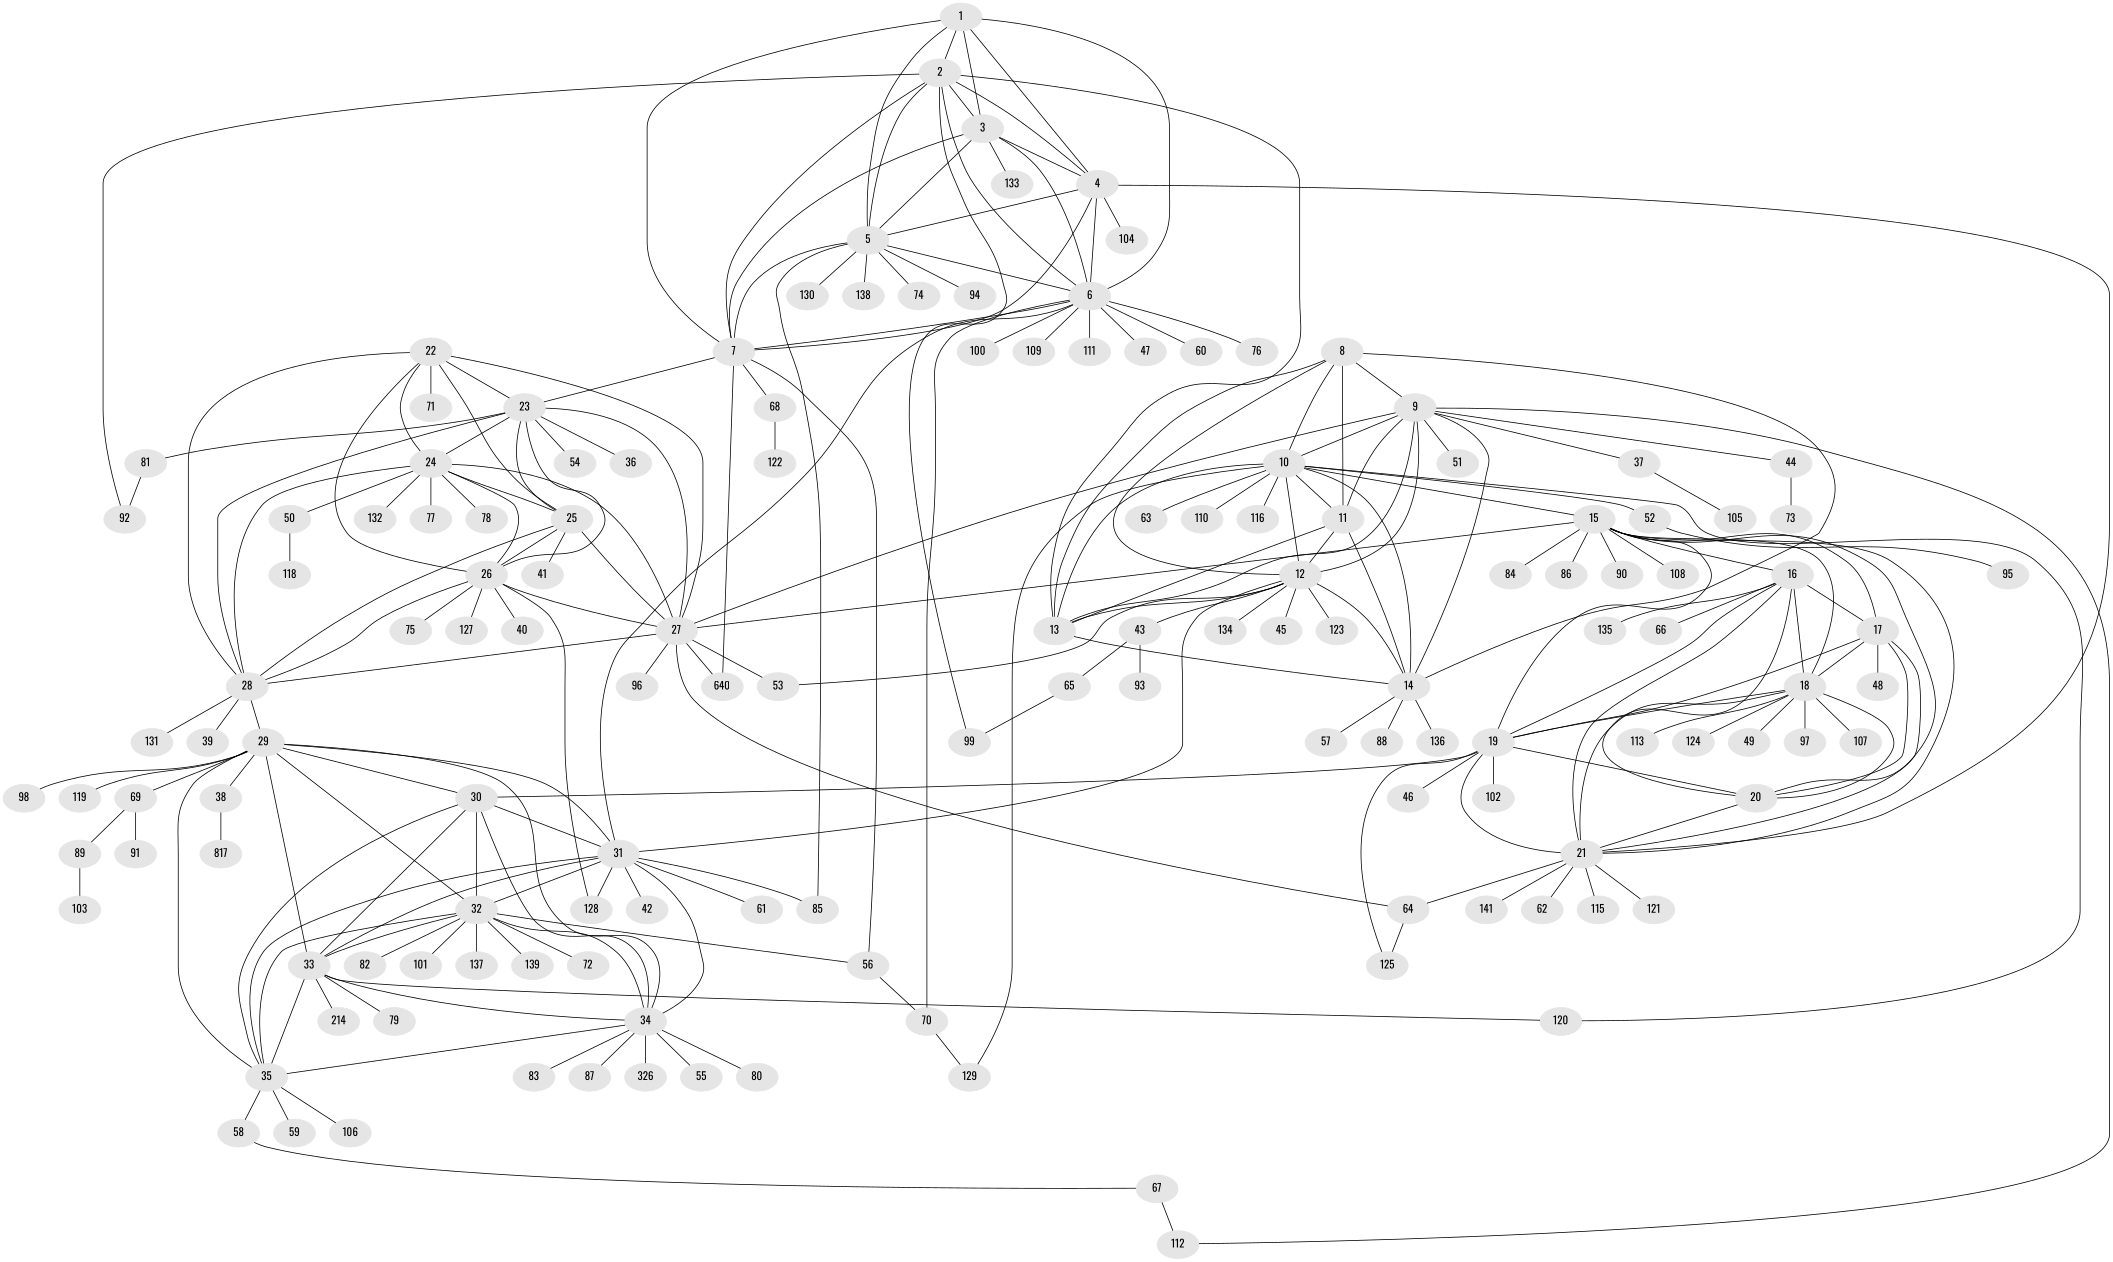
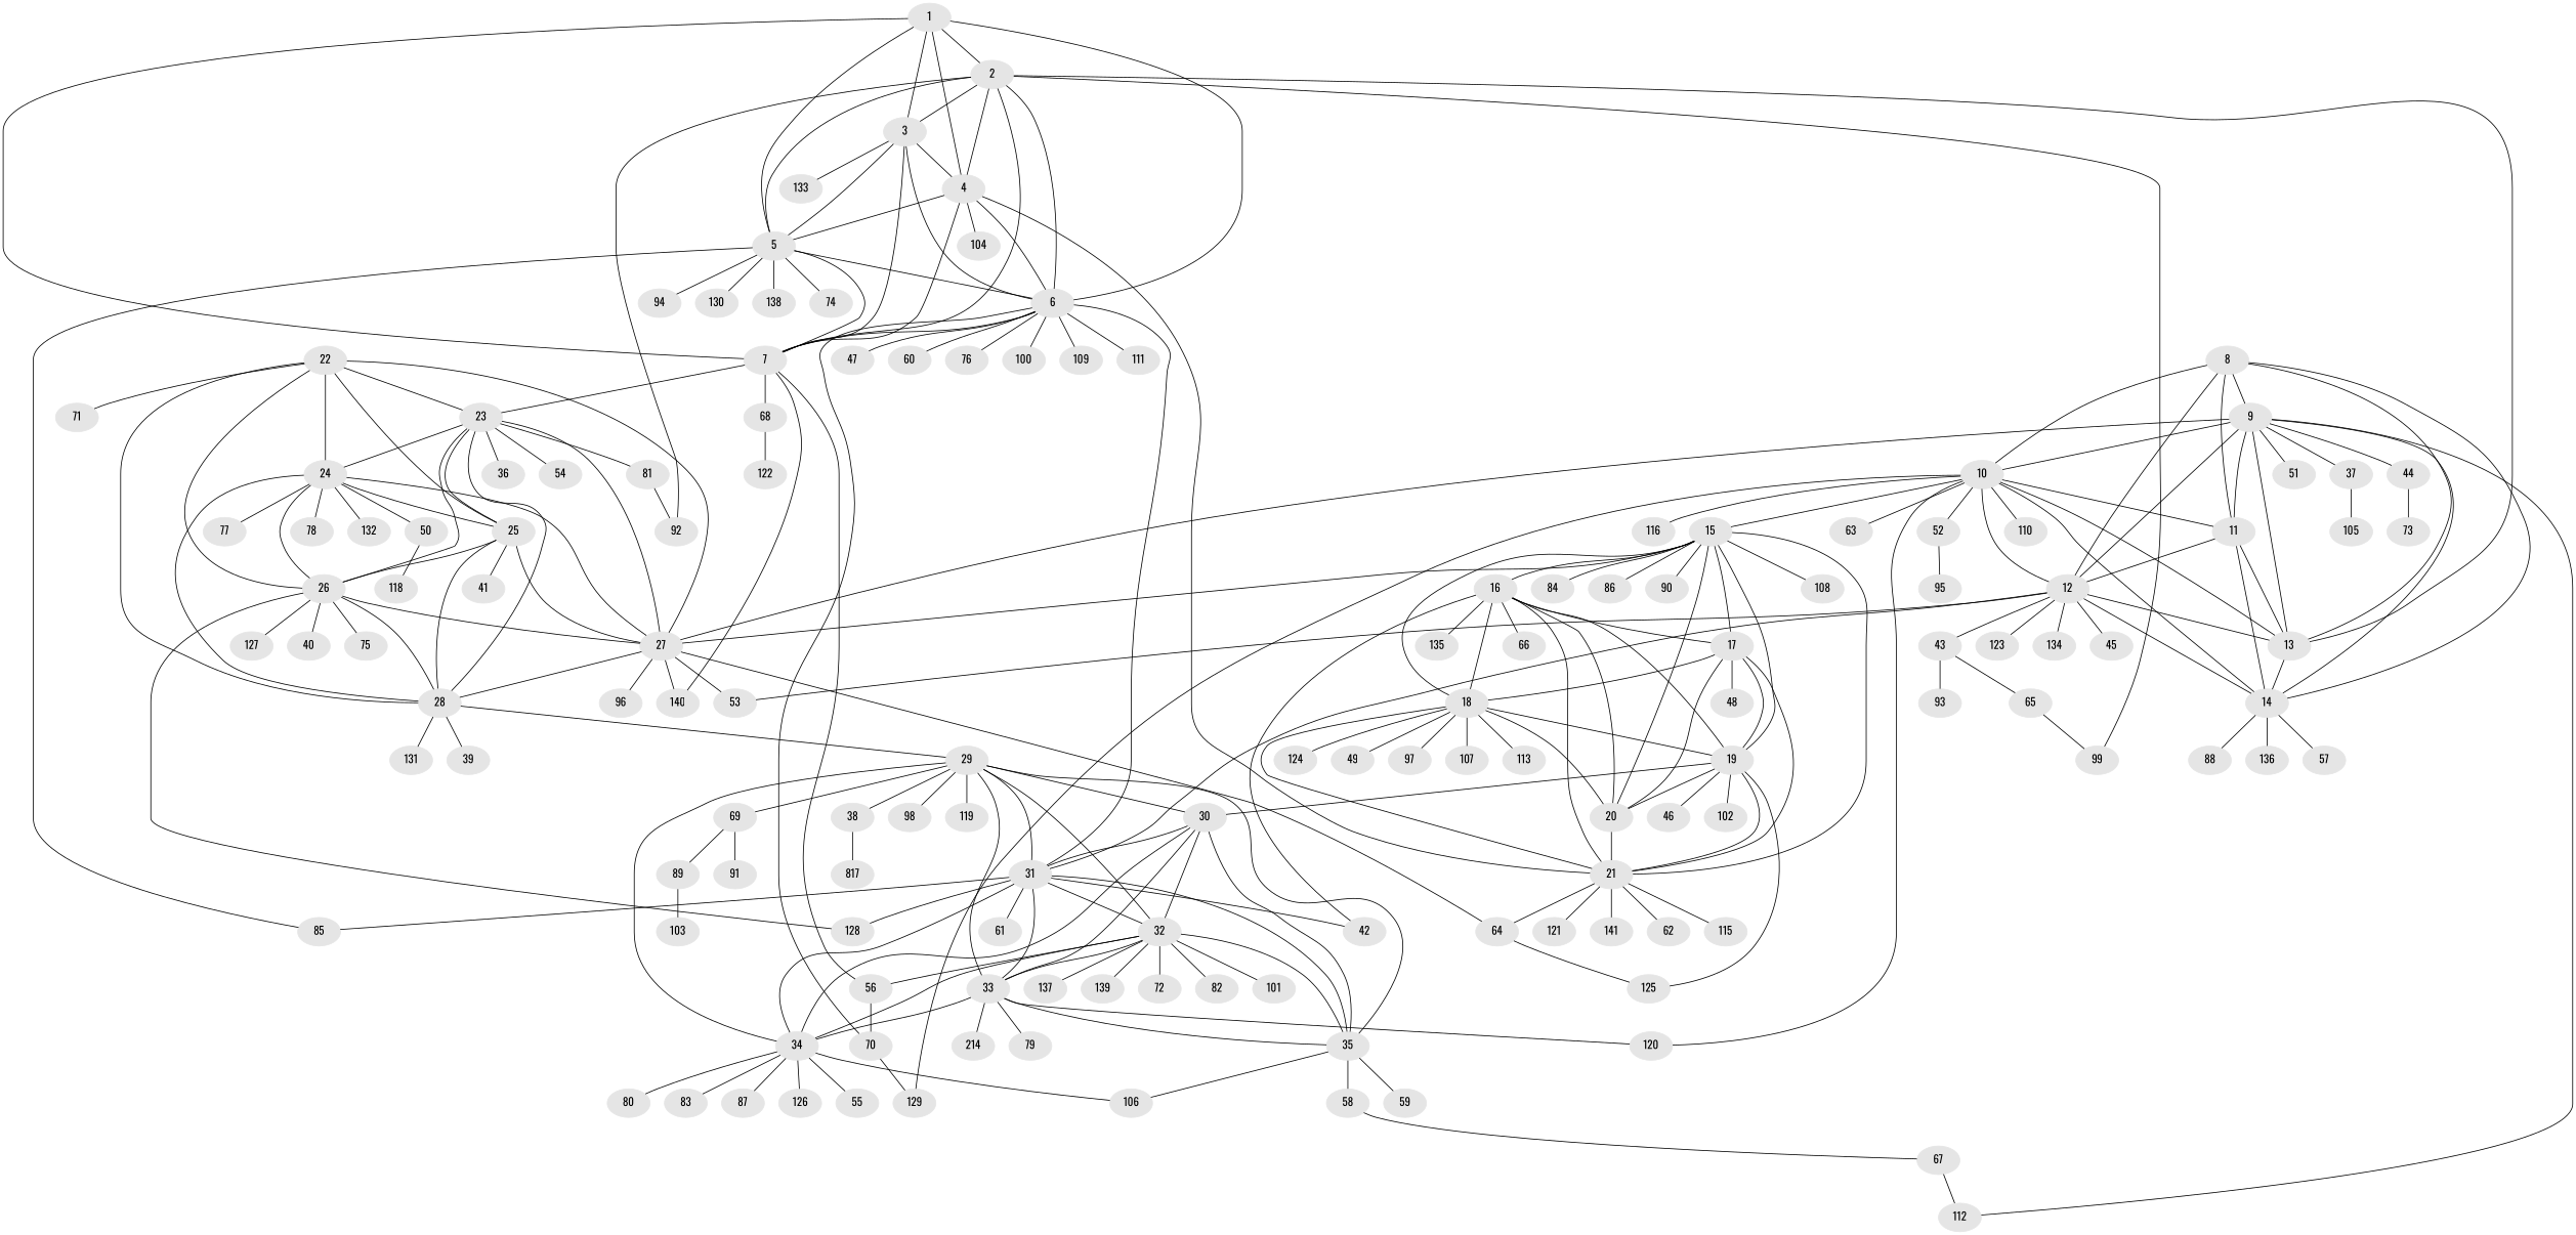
  graph {
    fontname=Oswald
    node [color=gray90 fontname=Oswald style=filled]
    edge [fontname=Oswald]
    1
    2
    3
    4
    5
    6
    7
    13
    92
    99
    133
    21
    104
    74
    85
    94
    130
    138
    31
    47
    60
    70
    76
    100
    109
    111
    23
    56
    68
-   140 [label=640]
+   140
    14
    62
    64
    115
    121
    141
    42
    128
    32
    33
    34
    35
    61
    129
    27
    24
    25
    26
    28
    36
    54
    81
    122
    8
    9
    10
    11
    12
    37
    44
    51
    112
    15
    52
    63
    110
    116
    120
    43
    45
    53
    123
    134
    57
    88
    136
    96
    105
    73
    16
    17
    18
    19
    20
    84
    86
    90
    108
    95
    65
    93
    66
    135
    48
    49
    97
    107
    113
    124
    30
    46
    102
    125
    22
    71
    50
    77
    78
    132
    41
    40
    75
    127
    29
    39
    131
    118
    38
    69
    98
    119
    72
    82
    101
    137
    139
    79
    n128 [label=214]
    55
    80
    83
    87
-   126 [label=326]
+   126
    58
    59
    106
    n137 [label=817]
    89
    91
    67
    103
    1 -- 2
    1 -- 3
    1 -- 4
    1 -- 5
    1 -- 6
    1 -- 7
    2 -- 3
    2 -- 4
    2 -- 5
    2 -- 6
    2 -- 7
    2 -- 13
    2 -- 92
    2 -- 99
    3 -- 4
    3 -- 5
    3 -- 6
    3 -- 7
    3 -- 133
    4 -- 5
    4 -- 6
    4 -- 7
    4 -- 21
    4 -- 104
    5 -- 6
    5 -- 7
    5 -- 74
    5 -- 85
    5 -- 94
    5 -- 130
    5 -- 138
    6 -- 7
    6 -- 31
    6 -- 47
    6 -- 60
    6 -- 70
    6 -- 76
    6 -- 100
    6 -- 109
    6 -- 111
    7 -- 23
    7 -- 56
    7 -- 68
    7 -- 140
    13 -- 14
    21 -- 62
    21 -- 64
    21 -- 115
    21 -- 121
    21 -- 141
    31 -- 85
    31 -- 42
    31 -- 128
    31 -- 32
    31 -- 33
    31 -- 34
    31 -- 35
    31 -- 61
    70 -- 129
    23 -- 27
    23 -- 24
    23 -- 25
    23 -- 26
    23 -- 28
    23 -- 36
    23 -- 54
    23 -- 81
    56 -- 70
    68 -- 122
    14 -- 57
    14 -- 88
    14 -- 136
    64 -- 125
    32 -- 56
    32 -- 33
    32 -- 34
    32 -- 35
    32 -- 72
    32 -- 82
    32 -- 101
    32 -- 137
    32 -- 139
    33 -- 34
    33 -- 35
    33 -- 120
    33 -- 79
    33 -- n128
-   34 -- 35
+   34 -- 106
    34 -- 55
    34 -- 80
    34 -- 83
    34 -- 87
    34 -- 126
    35 -- 58
    35 -- 59
    35 -- 106
    27 -- 140
    27 -- 64
    27 -- 28
    27 -- 53
    27 -- 96
    24 -- 27
    24 -- 25
    24 -- 26
    24 -- 28
    24 -- 50
    24 -- 77
    24 -- 78
    24 -- 132
    25 -- 27
    25 -- 26
    25 -- 28
    25 -- 41
    26 -- 128
    26 -- 27
    26 -- 28
    26 -- 40
    26 -- 75
    26 -- 127
    28 -- 29
    28 -- 39
    28 -- 131
    81 -- 92
    8 -- 13
    8 -- 14
    8 -- 9
    8 -- 10
    8 -- 11
    8 -- 12
    9 -- 13
    9 -- 14
    9 -- 27
    9 -- 10
    9 -- 11
    9 -- 12
    9 -- 37
    9 -- 44
    9 -- 51
    9 -- 112
    10 -- 13
    10 -- 14
    10 -- 129
    10 -- 11
    10 -- 12
    10 -- 15
    10 -- 52
    10 -- 63
    10 -- 110
    10 -- 116
    10 -- 120
    11 -- 13
    11 -- 14
    11 -- 12
    12 -- 13
    12 -- 31
    12 -- 14
    12 -- 43
    12 -- 45
    12 -- 53
    12 -- 123
    12 -- 134
    37 -- 105
    44 -- 73
    15 -- 21
    15 -- 27
    15 -- 16
    15 -- 17
    15 -- 18
    15 -- 19
    15 -- 20
    15 -- 84
    15 -- 86
    15 -- 90
    15 -- 108
    52 -- 95
    43 -- 65
    43 -- 93
    16 -- 21
+   16 -- 42
    16 -- 17
    16 -- 18
    16 -- 19
    16 -- 20
    16 -- 66
    16 -- 135
    17 -- 21
    17 -- 18
    17 -- 19
    17 -- 20
    17 -- 48
    18 -- 21
    18 -- 19
    18 -- 20
    18 -- 49
    18 -- 97
    18 -- 107
    18 -- 113
    18 -- 124
    19 -- 21
    19 -- 20
    19 -- 30
    19 -- 46
    19 -- 102
    19 -- 125
    20 -- 21
    65 -- 99
    30 -- 31
    30 -- 32
    30 -- 33
    30 -- 34
    30 -- 35
    22 -- 23
    22 -- 27
    22 -- 24
    22 -- 25
    22 -- 26
    22 -- 28
    22 -- 71
    50 -- 118
    29 -- 31
    29 -- 32
    29 -- 33
    29 -- 34
    29 -- 35
    29 -- 30
    29 -- 38
    29 -- 69
    29 -- 98
    29 -- 119
    38 -- n137
    69 -- 89
    69 -- 91
    58 -- 67
    89 -- 103
    67 -- 112
  }
